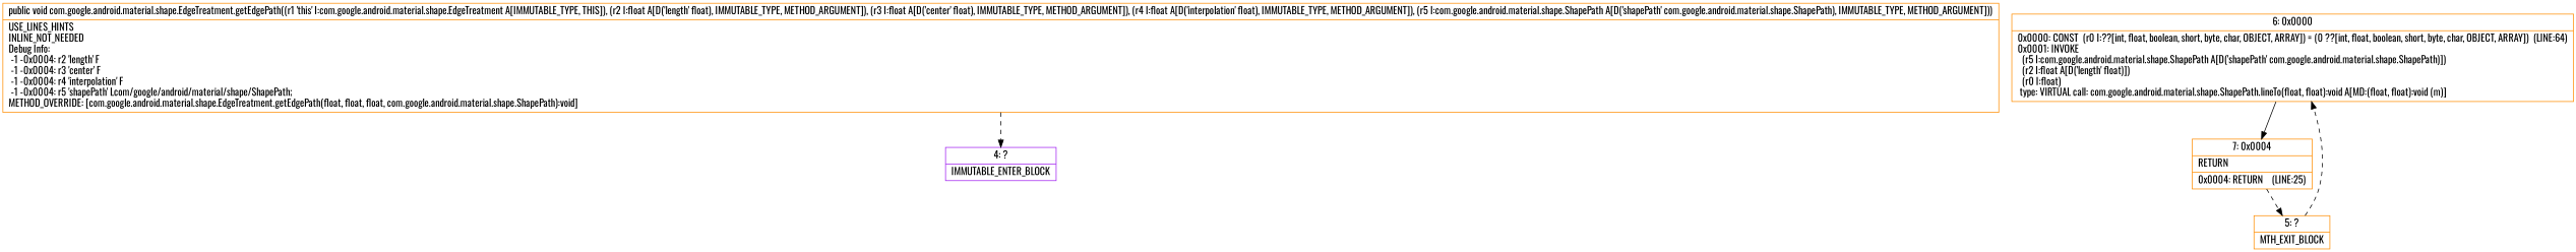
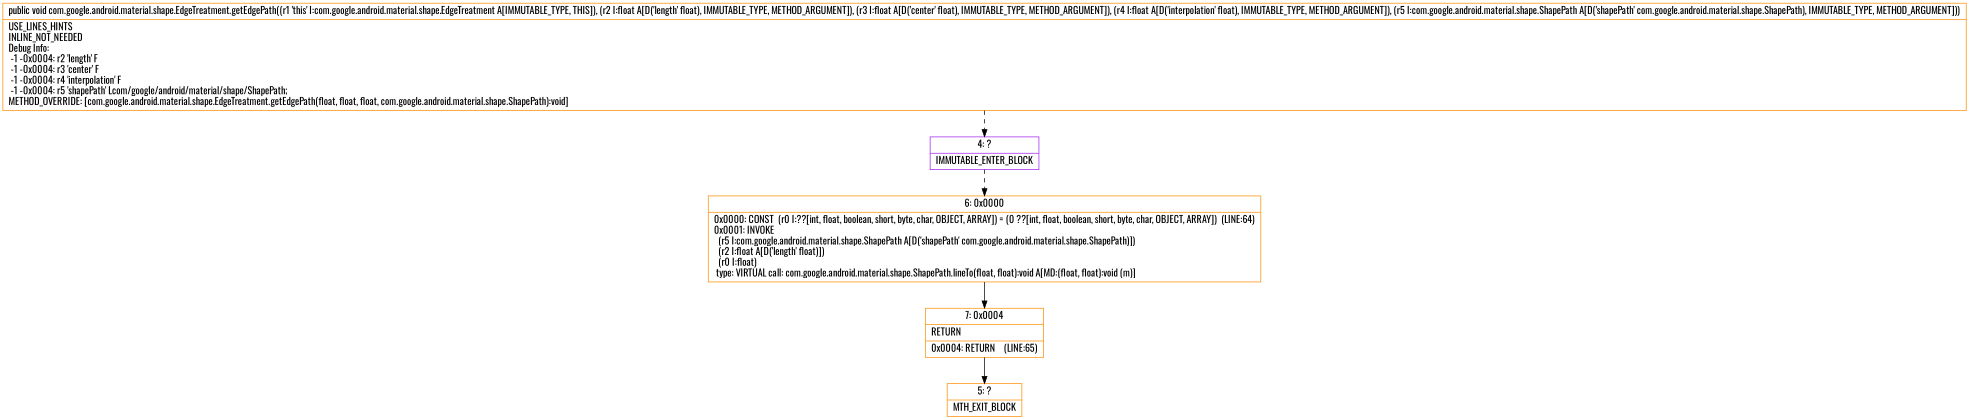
  digraph {
    fontname=Oswald
    node [color=darkorange fontname=Oswald shape=record]
    edge [fontname=Oswald style=dashed]
    n1 [color=purple label="{4\:\ ?|IMMUTABLE_ENTER_BLOCK\l}"]
    n2 [label="{6\:\ 0x0000|0x0000: CONST  (r0 I:??[int, float, boolean, short, byte, char, OBJECT, ARRAY]) = (0 ??[int, float, boolean, short, byte, char, OBJECT, ARRAY])  (LINE:64)\l0x0001: INVOKE  \l  (r5 I:com.google.android.material.shape.ShapePath A[D('shapePath' com.google.android.material.shape.ShapePath)])\l  (r2 I:float A[D('length' float)])\l  (r0 I:float)\l type: VIRTUAL call: com.google.android.material.shape.ShapePath.lineTo(float, float):void A[MD:(float, float):void (m)]\l}"]
-   n3 [label="{7\:\ 0x0004|RETURN\l|0x0004: RETURN    (LINE:25)\l}"]
+   n3 [label="{7\:\ 0x0004|RETURN\l|0x0004: RETURN    (LINE:65)\l}"]
    n4 [label="{5\:\ ?|MTH_EXIT_BLOCK\l}"]
    n5 [label="{public void com.google.android.material.shape.EdgeTreatment.getEdgePath((r1 'this' I:com.google.android.material.shape.EdgeTreatment A[IMMUTABLE_TYPE, THIS]), (r2 I:float A[D('length' float), IMMUTABLE_TYPE, METHOD_ARGUMENT]), (r3 I:float A[D('center' float), IMMUTABLE_TYPE, METHOD_ARGUMENT]), (r4 I:float A[D('interpolation' float), IMMUTABLE_TYPE, METHOD_ARGUMENT]), (r5 I:com.google.android.material.shape.ShapePath A[D('shapePath' com.google.android.material.shape.ShapePath), IMMUTABLE_TYPE, METHOD_ARGUMENT]))  | USE_LINES_HINTS\lINLINE_NOT_NEEDED\lDebug Info:\l  \-1 \-0x0004: r2 'length' F\l  \-1 \-0x0004: r3 'center' F\l  \-1 \-0x0004: r4 'interpolation' F\l  \-1 \-0x0004: r5 'shapePath' Lcom\/google\/android\/material\/shape\/ShapePath;\lMETHOD_OVERRIDE: [com.google.android.material.shape.EdgeTreatment.getEdgePath(float, float, float, com.google.android.material.shape.ShapePath):void]\l}"]
-   n4 -> n2
+   n1 -> n2
    n2 -> n3 [style=solid]
-   n3 -> n4
+   n3 -> n4 [style=solid]
    n5 -> n1
  }
